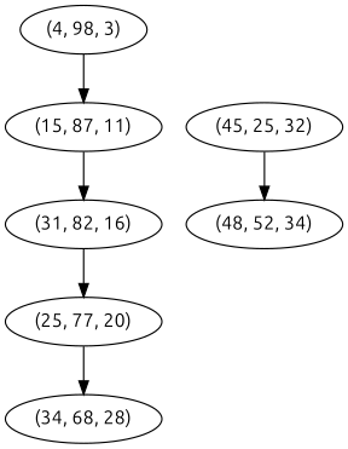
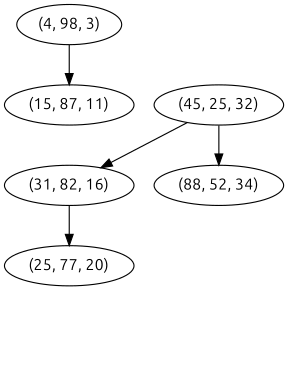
  digraph {
    fontname=Ubuntu
    node [fontname=Ubuntu]
    edge [fontname=Ubuntu]
    "(4, 98, 3)"
    "(15, 87, 11)"
    n3 [label="(31, 82, 16)"]
    "(25, 77, 20)"
-   "(34, 68, 28)"
    n6 [label="(45, 25, 32)"]
-   "(48, 52, 34)"
+   "(48, 52, 34)" [label="(88, 52, 34)"]
    "(4, 98, 3)" -> "(15, 87, 11)"
-   "(15, 87, 11)" -> n3
+   n6 -> n3
    n3 -> "(25, 77, 20)"
-   "(25, 77, 20)" -> "(34, 68, 28)"
    n6 -> "(48, 52, 34)"
  }
